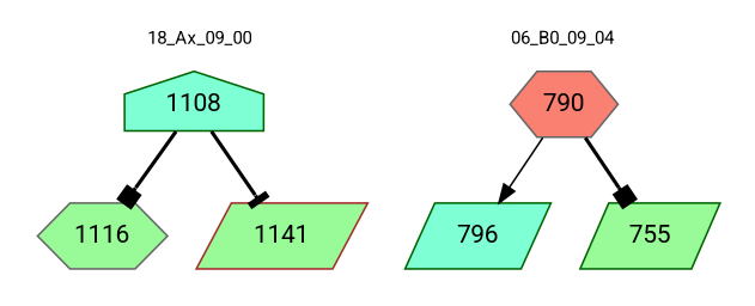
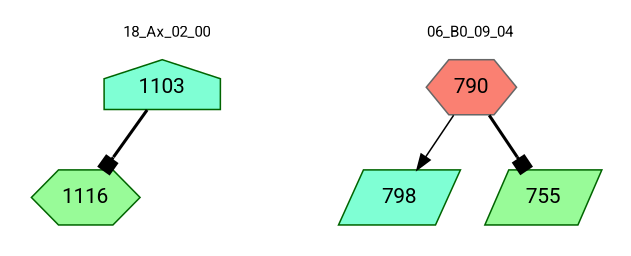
  digraph {
    fontname=Roboto
    node [color=darkgreen fillcolor=palegreen fontname=Roboto shape=parallelogram style=filled]
    edge [arrowhead=box color=black fontname=Roboto style=bold]
-   n1 [fillcolor=aquamarine label=1108 shape=house]
-   n2 [color=gray40 label=1116 shape=hexagon]
-   n3 [color=brown label=1141]
+   n1 [fillcolor=aquamarine label=1103 shape=house]
+   n2 [label=1116 shape=hexagon]
    n4 [color=gray40 fillcolor=salmon label=790 shape=hexagon]
-   n5 [fillcolor=aquamarine label=796]
+   n5 [fillcolor=aquamarine label=798]
    n6 [label=755]
    subgraph cluster_1 {
      color=white
      fontsize=10
-     label="18_Ax_09_00"
+     label="18_Ax_02_00"
      n1
      n2
-     n3
    }
    subgraph cluster_2 {
      color=white
      fontsize=10
      label="06_B0_09_04"
      n4
      n5
      n6
    }
    n1 -> n2
-   n1 -> n3 [arrowhead=tee]
    n4 -> n5 [arrowhead=normal style=solid]
    n4 -> n6
  }
